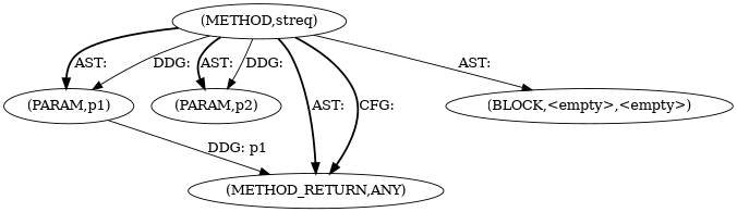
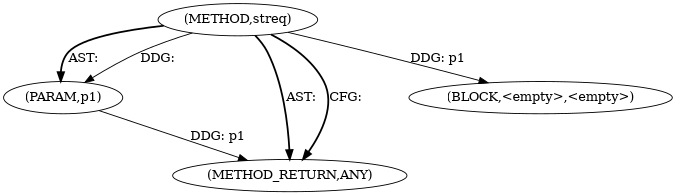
  digraph {
    edge [style=bold]
    n1 [label=<(METHOD,streq)>]
    n2 [label=<(PARAM,p1)>]
-   n3 [label=<(PARAM,p2)>]
    n4 [label=<(METHOD_RETURN,ANY)>]
    n5 [label=<(BLOCK,&lt;empty&gt;,&lt;empty&gt;)>]
    n1 -> n2 [label="AST: "]
    n1 -> n2 [label="DDG: " style=solid]
-   n1 -> n3 [label="AST: "]
-   n1 -> n3 [label="DDG: " style=solid]
    n1 -> n4 [label="AST: "]
    n1 -> n4 [label="CFG: "]
-   n1 -> n5 [label="AST: " style=solid]
+   n1 -> n5 [label="DDG: p1" style=solid]
    n2 -> n4 [label="DDG: p1" style=solid]
  }
